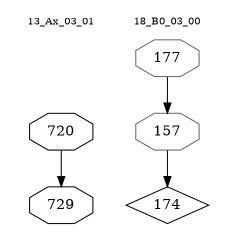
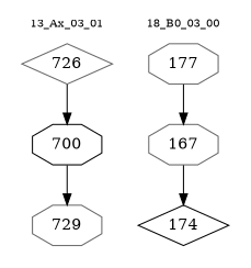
  digraph {
    node [color=gray40 shape=octagon]
    edge [color=black]
-   n2 [color=black label=720]
-   n3 [color=black label=729]
+   n1 [label=726 shape=diamond]
+   n2 [color=black label=700]
+   n3 [label=729]
    n4 [label=177]
-   n5 [label=157]
+   n5 [label=167]
    n6 [color=black label=174 shape=diamond]
    subgraph cluster_1 {
      color=white
      fontsize=10
      label="13_Ax_03_01"
+     n1
      n2
      n3
    }
    subgraph cluster_2 {
      color=white
      fontsize=10
      label="18_B0_03_00"
      n4
      n5
      n6
    }
+   n1 -> n2
    n2 -> n3
    n4 -> n5
    n5 -> n6
  }
